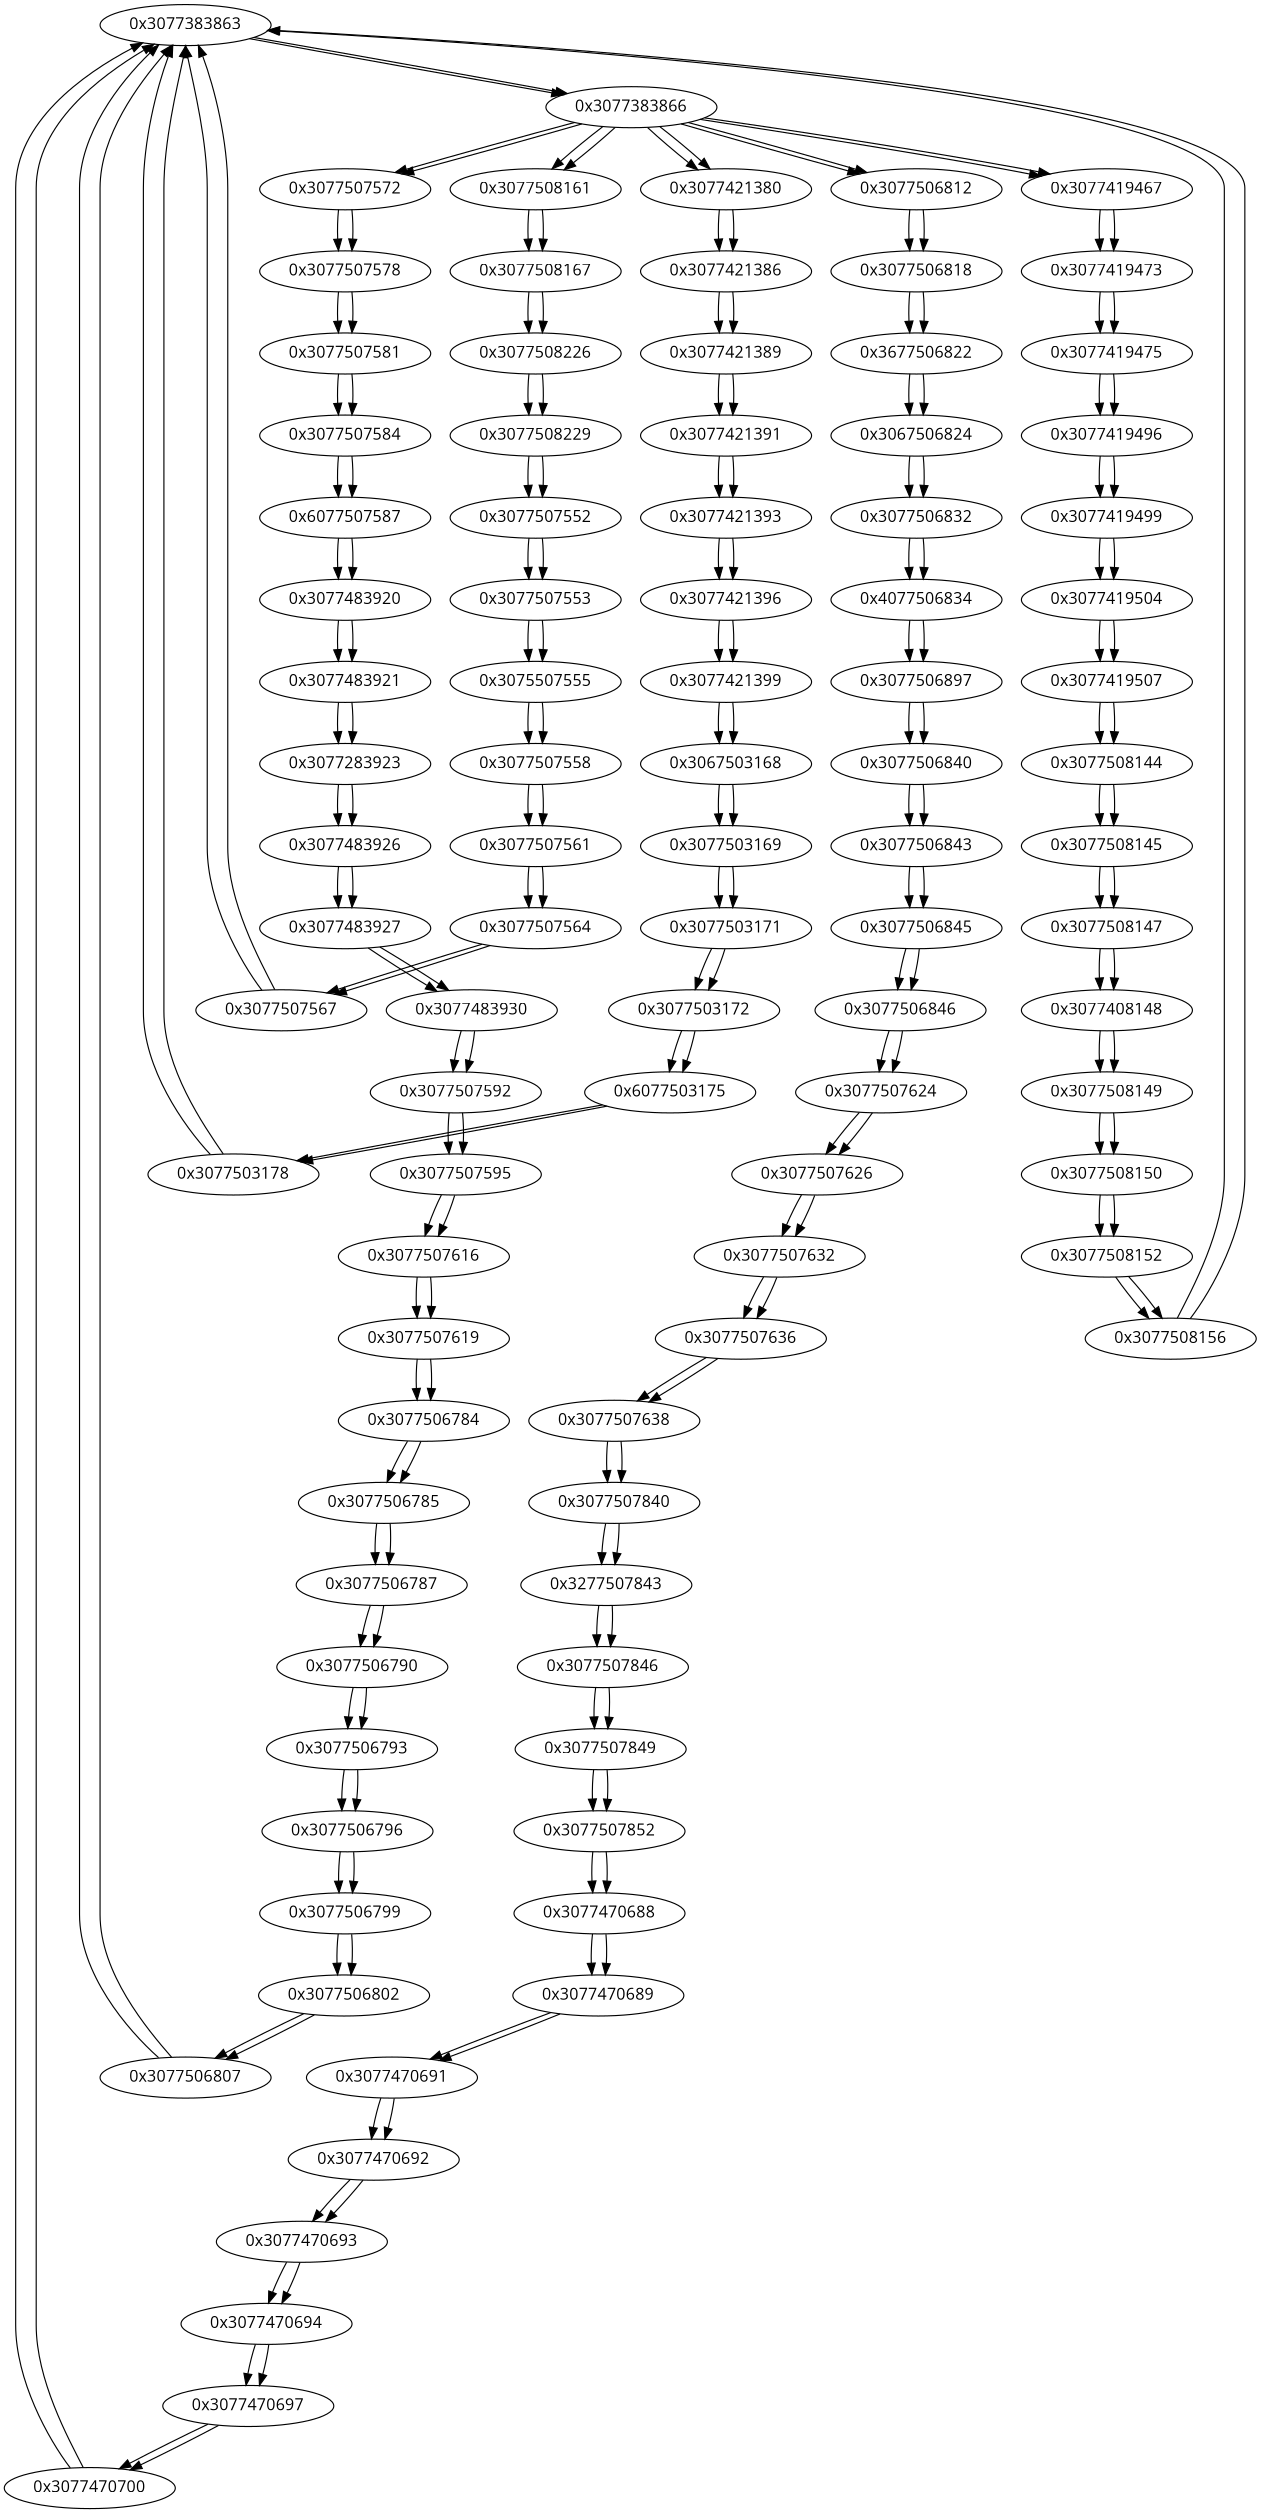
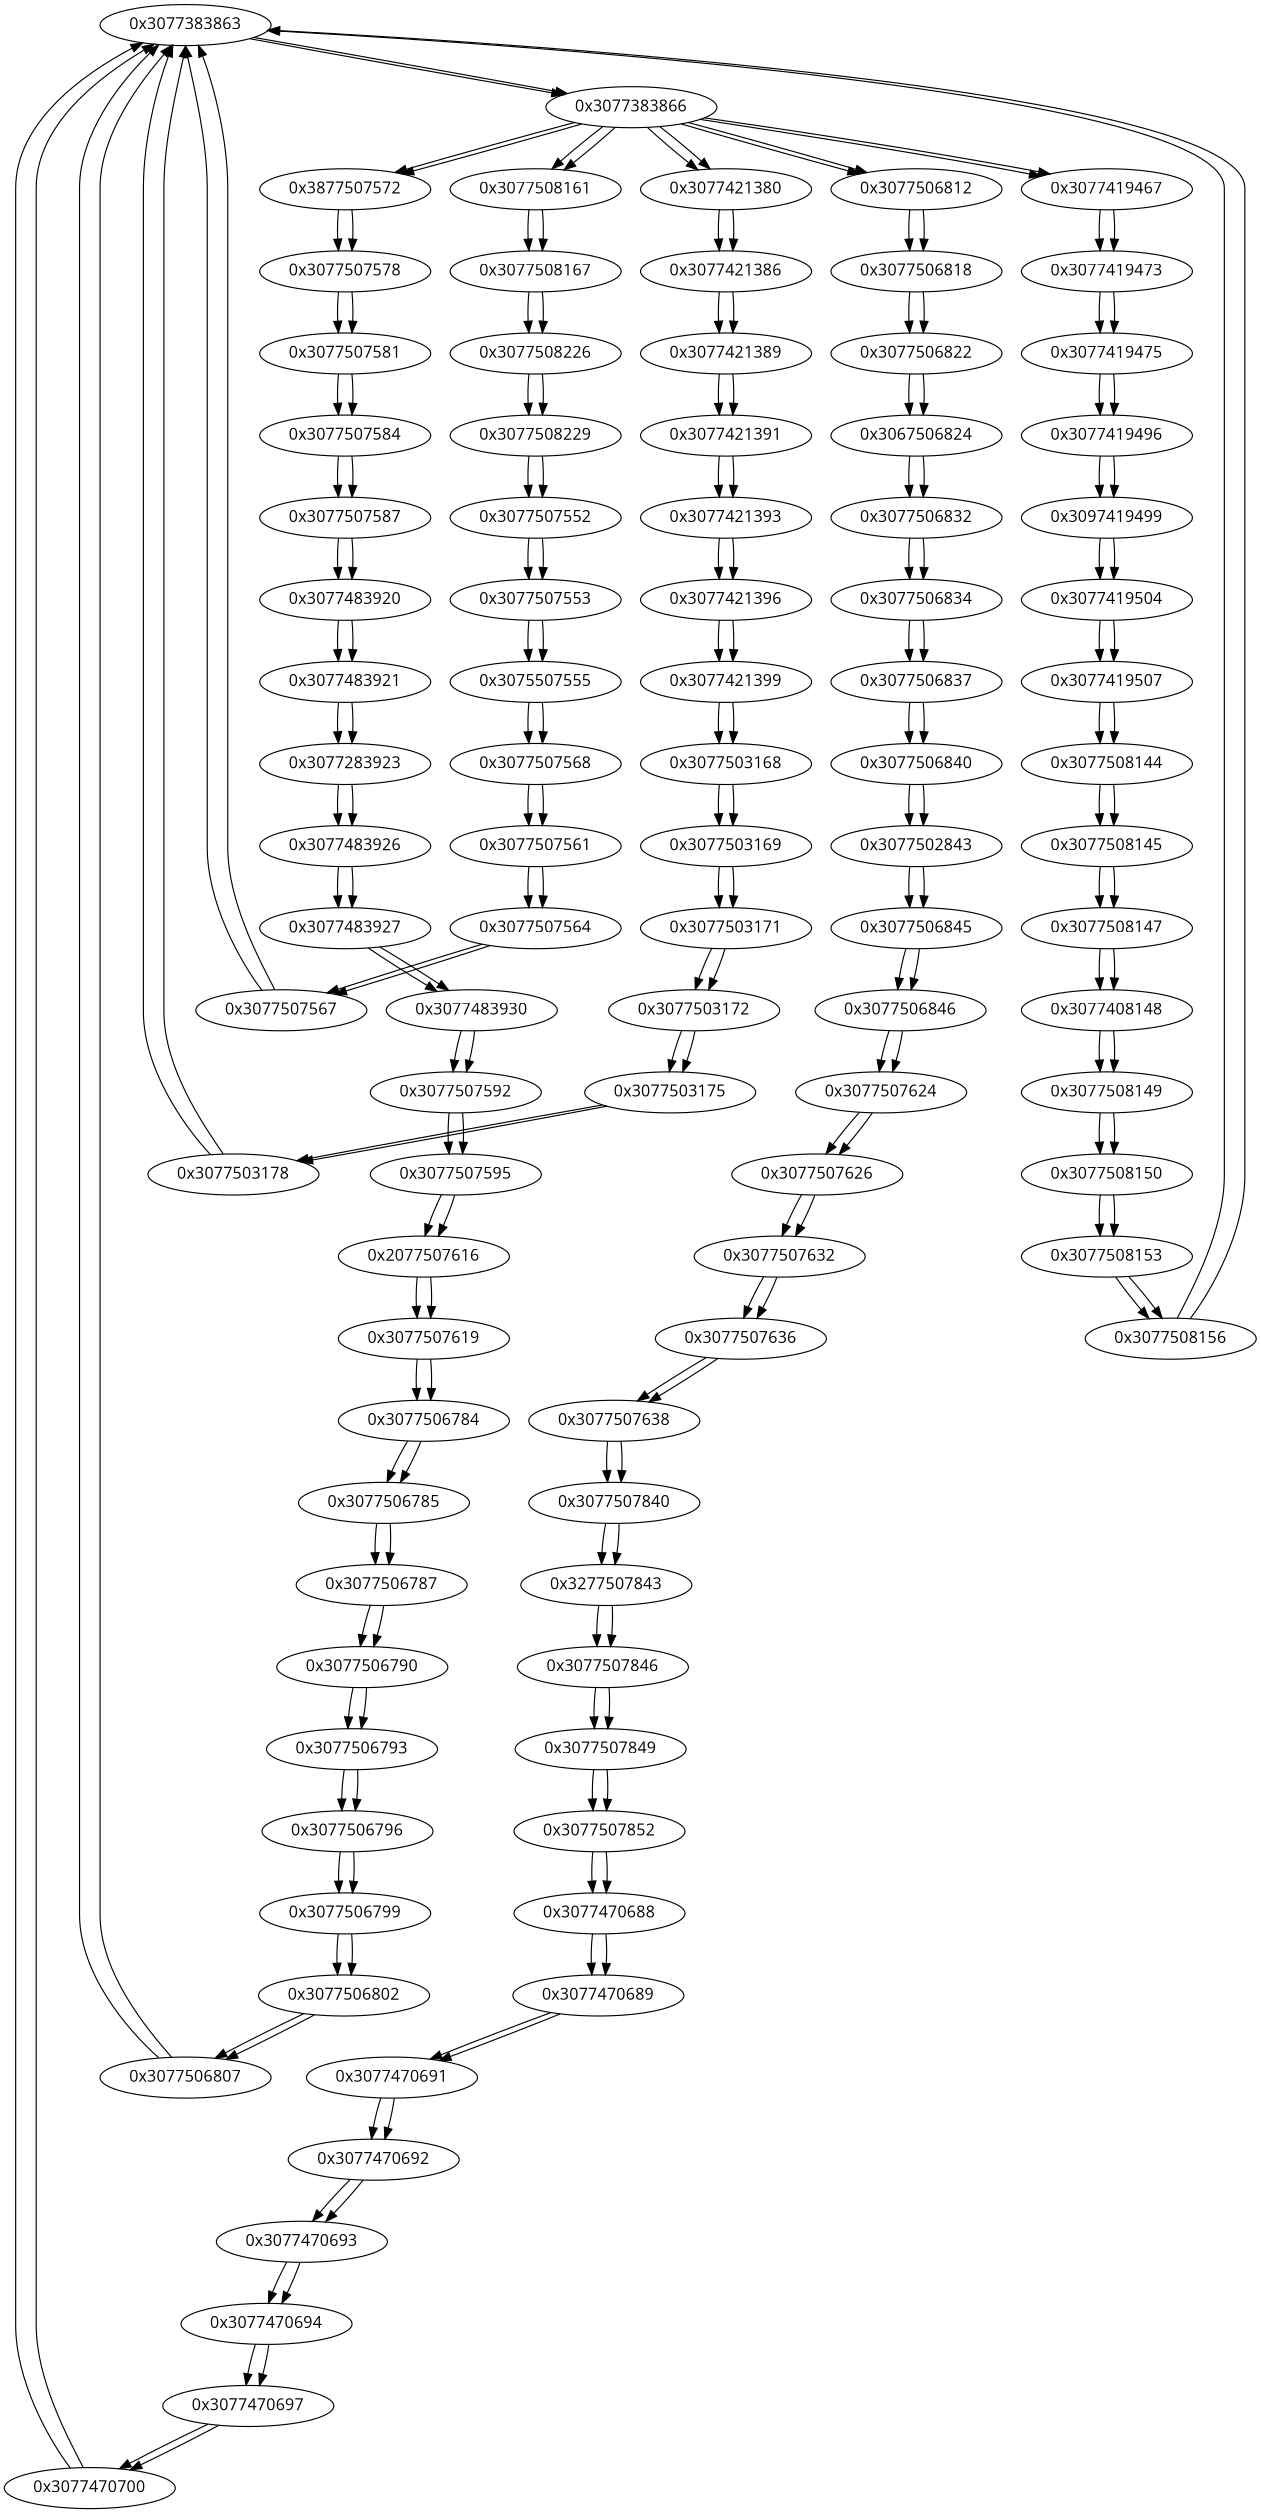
  digraph {
    fontname="Open Sans"
    node [fontname="Open Sans"]
    edge [fontname="Open Sans"]
    n1 [label="0x3077383863"]
    n2 [label="0x3077383866"]
    n3 [label="0x3077506812"]
-   n4 [label="0x3077507572"]
+   n4 [label="0x3877507572"]
    n5 [label="0x3077421380"]
    n6 [label="0x3077419467"]
    n7 [label="0x3077508161"]
    n8 [label="0x3077506818"]
    n9 [label="0x3077507578"]
    n10 [label="0x3077421386"]
    n11 [label="0x3077419473"]
    n12 [label="0x3077508167"]
-   n13 [label="0x3677506822"]
+   n13 [label="0x3077506822"]
    n14 [label="0x3067506824"]
    n15 [label="0x3077506832"]
-   n16 [label="0x4077506834"]
-   n17 [label="0x3077506897"]
+   n16 [label="0x3077506834"]
+   n17 [label="0x3077506837"]
    n18 [label="0x3077506840"]
-   n19 [label="0x3077506843"]
+   n19 [label="0x3077502843"]
    n20 [label="0x3077506845"]
    n21 [label="0x3077506846"]
    n22 [label="0x3077507624"]
    n23 [label="0x3077507626"]
    n24 [label="0x3077507632"]
    n25 [label="0x3077507636"]
    n26 [label="0x3077507638"]
    n27 [label="0x3077507840"]
    n28 [label="0x3277507843"]
    n29 [label="0x3077507846"]
    n30 [label="0x3077507849"]
    n31 [label="0x3077507852"]
    n32 [label="0x3077470688"]
    n33 [label="0x3077470689"]
    n34 [label="0x3077507581"]
    n35 [label="0x3077507584"]
-   n36 [label="0x6077507587"]
+   n36 [label="0x3077507587"]
    n37 [label="0x3077483920"]
    n38 [label="0x3077483921"]
    n39 [label="0x3077283923"]
    n40 [label="0x3077483926"]
    n41 [label="0x3077483927"]
    n42 [label="0x3077483930"]
    n43 [label="0x3077507592"]
    n44 [label="0x3077507595"]
-   n45 [label="0x3077507616"]
+   n45 [label="0x2077507616"]
    n46 [label="0x3077507619"]
    n47 [label="0x3077506784"]
    n48 [label="0x3077506785"]
    n49 [label="0x3077506787"]
    n50 [label="0x3077506790"]
    n51 [label="0x3077506793"]
    n52 [label="0x3077506796"]
    n53 [label="0x3077506799"]
    n54 [label="0x3077506802"]
    n55 [label="0x3077506807"]
    n56 [label="0x3077421389"]
    n57 [label="0x3077421391"]
    n58 [label="0x3077421393"]
    n59 [label="0x3077421396"]
    n60 [label="0x3077421399"]
-   n61 [label="0x3067503168"]
+   n61 [label="0x3077503168"]
    n62 [label="0x3077503169"]
    n63 [label="0x3077503171"]
    n64 [label="0x3077503172"]
-   n65 [label="0x6077503175"]
+   n65 [label="0x3077503175"]
    n66 [label="0x3077503178"]
    n67 [label="0x3077419475"]
    n68 [label="0x3077419496"]
-   n69 [label="0x3077419499"]
+   n69 [label="0x3097419499"]
    n70 [label="0x3077419504"]
    n71 [label="0x3077419507"]
    n72 [label="0x3077508144"]
    n73 [label="0x3077508145"]
    n74 [label="0x3077508147"]
    n75 [label="0x3077408148"]
    n76 [label="0x3077508149"]
    n77 [label="0x3077508150"]
-   n78 [label="0x3077508152"]
+   n78 [label="0x3077508153"]
    n79 [label="0x3077508156"]
    n80 [label="0x3077508226"]
    n81 [label="0x3077508229"]
    n82 [label="0x3077507552"]
    n83 [label="0x3077507553"]
    n84 [label="0x3075507555"]
-   n85 [label="0x3077507558"]
+   n85 [label="0x3077507568"]
    n86 [label="0x3077507561"]
    n87 [label="0x3077507564"]
    n88 [label="0x3077507567"]
    n89 [label="0x3077470691"]
    n90 [label="0x3077470692"]
    n91 [label="0x3077470693"]
    n92 [label="0x3077470694"]
    n93 [label="0x3077470697"]
    n94 [label="0x3077470700"]
    n1 -> n2
    n1 -> n2
    n2 -> n3
    n2 -> n3
    n2 -> n4
    n2 -> n4
    n2 -> n5
    n2 -> n5
    n2 -> n6
    n2 -> n6
    n2 -> n7
    n2 -> n7
    n3 -> n8
    n3 -> n8
    n4 -> n9
    n4 -> n9
    n5 -> n10
    n5 -> n10
    n6 -> n11
    n6 -> n11
    n7 -> n12
    n7 -> n12
    n8 -> n13
    n8 -> n13
    n9 -> n34
    n9 -> n34
    n10 -> n56
    n10 -> n56
    n11 -> n67
    n11 -> n67
    n12 -> n80
    n12 -> n80
    n13 -> n14
    n13 -> n14
    n14 -> n15
    n14 -> n15
    n15 -> n16
    n15 -> n16
    n16 -> n17
    n16 -> n17
    n17 -> n18
    n17 -> n18
    n18 -> n19
    n18 -> n19
    n19 -> n20
    n19 -> n20
    n20 -> n21
    n20 -> n21
    n21 -> n22
    n21 -> n22
    n22 -> n23
    n22 -> n23
    n23 -> n24
    n23 -> n24
    n24 -> n25
    n24 -> n25
    n25 -> n26
    n25 -> n26
    n26 -> n27
    n26 -> n27
    n27 -> n28
    n27 -> n28
    n28 -> n29
    n28 -> n29
    n29 -> n30
    n29 -> n30
    n30 -> n31
    n30 -> n31
    n31 -> n32
    n31 -> n32
    n32 -> n33
    n32 -> n33
    n33 -> n89
    n33 -> n89
    n34 -> n35
    n34 -> n35
    n35 -> n36
    n35 -> n36
    n36 -> n37
    n36 -> n37
    n37 -> n38
    n37 -> n38
    n38 -> n39
    n38 -> n39
    n39 -> n40
    n39 -> n40
    n40 -> n41
    n40 -> n41
    n41 -> n42
    n41 -> n42
    n42 -> n43
    n42 -> n43
    n43 -> n44
    n43 -> n44
    n44 -> n45
    n44 -> n45
    n45 -> n46
    n45 -> n46
    n46 -> n47
    n46 -> n47
    n47 -> n48
    n47 -> n48
    n48 -> n49
    n48 -> n49
    n49 -> n50
    n49 -> n50
    n50 -> n51
    n50 -> n51
    n51 -> n52
    n51 -> n52
    n52 -> n53
    n52 -> n53
    n53 -> n54
    n53 -> n54
    n54 -> n55
    n54 -> n55
    n55 -> n1
    n55 -> n1
    n56 -> n57
    n56 -> n57
    n57 -> n58
    n57 -> n58
    n58 -> n59
    n58 -> n59
    n59 -> n60
    n59 -> n60
    n60 -> n61
    n60 -> n61
    n61 -> n62
    n61 -> n62
    n62 -> n63
    n62 -> n63
    n63 -> n64
    n63 -> n64
    n64 -> n65
    n64 -> n65
    n65 -> n66
    n65 -> n66
    n66 -> n1
    n66 -> n1
    n67 -> n68
    n67 -> n68
    n68 -> n69
    n68 -> n69
    n69 -> n70
    n69 -> n70
    n70 -> n71
    n70 -> n71
    n71 -> n72
    n71 -> n72
    n72 -> n73
    n72 -> n73
    n73 -> n74
    n73 -> n74
    n74 -> n75
    n74 -> n75
    n75 -> n76
    n75 -> n76
    n76 -> n77
    n76 -> n77
    n77 -> n78
    n77 -> n78
    n78 -> n79
    n78 -> n79
    n79 -> n1
    n79 -> n1
    n80 -> n81
    n80 -> n81
    n81 -> n82
    n81 -> n82
    n82 -> n83
    n82 -> n83
    n83 -> n84
    n83 -> n84
    n84 -> n85
    n84 -> n85
    n85 -> n86
    n85 -> n86
    n86 -> n87
    n86 -> n87
    n87 -> n88
    n87 -> n88
    n88 -> n1
    n88 -> n1
    n89 -> n90
    n89 -> n90
    n90 -> n91
    n90 -> n91
    n91 -> n92
    n91 -> n92
    n92 -> n93
    n92 -> n93
    n93 -> n94
    n93 -> n94
    n94 -> n1
    n94 -> n1
  }
